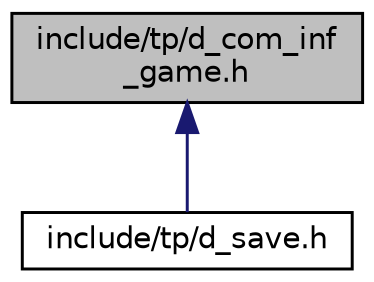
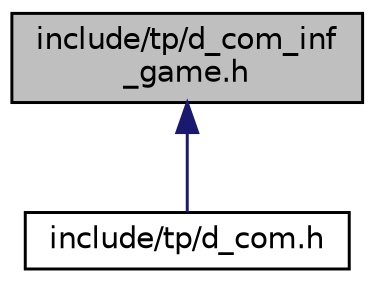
  digraph {
    node [color=black fontname=Helvetica fontsize=10 shape=record style=filled]
    n1 [fillcolor=grey75 fontcolor=black height=0.2 label="include/tp/d_com_inf\l_game.h" width=0.4]
-   n2 [fillcolor=white height=0.2 label="include/tp/d_save.h" width=0.4]
+   n2 [fillcolor=white height=0.2 label="include/tp/d_com.h" width=0.4]
    n1 -> n2 [color=midnightblue dir=back fontname=Helvetica fontsize=10 labelfontname=Helvetica labelfontsize=10 style=solid]
  }
